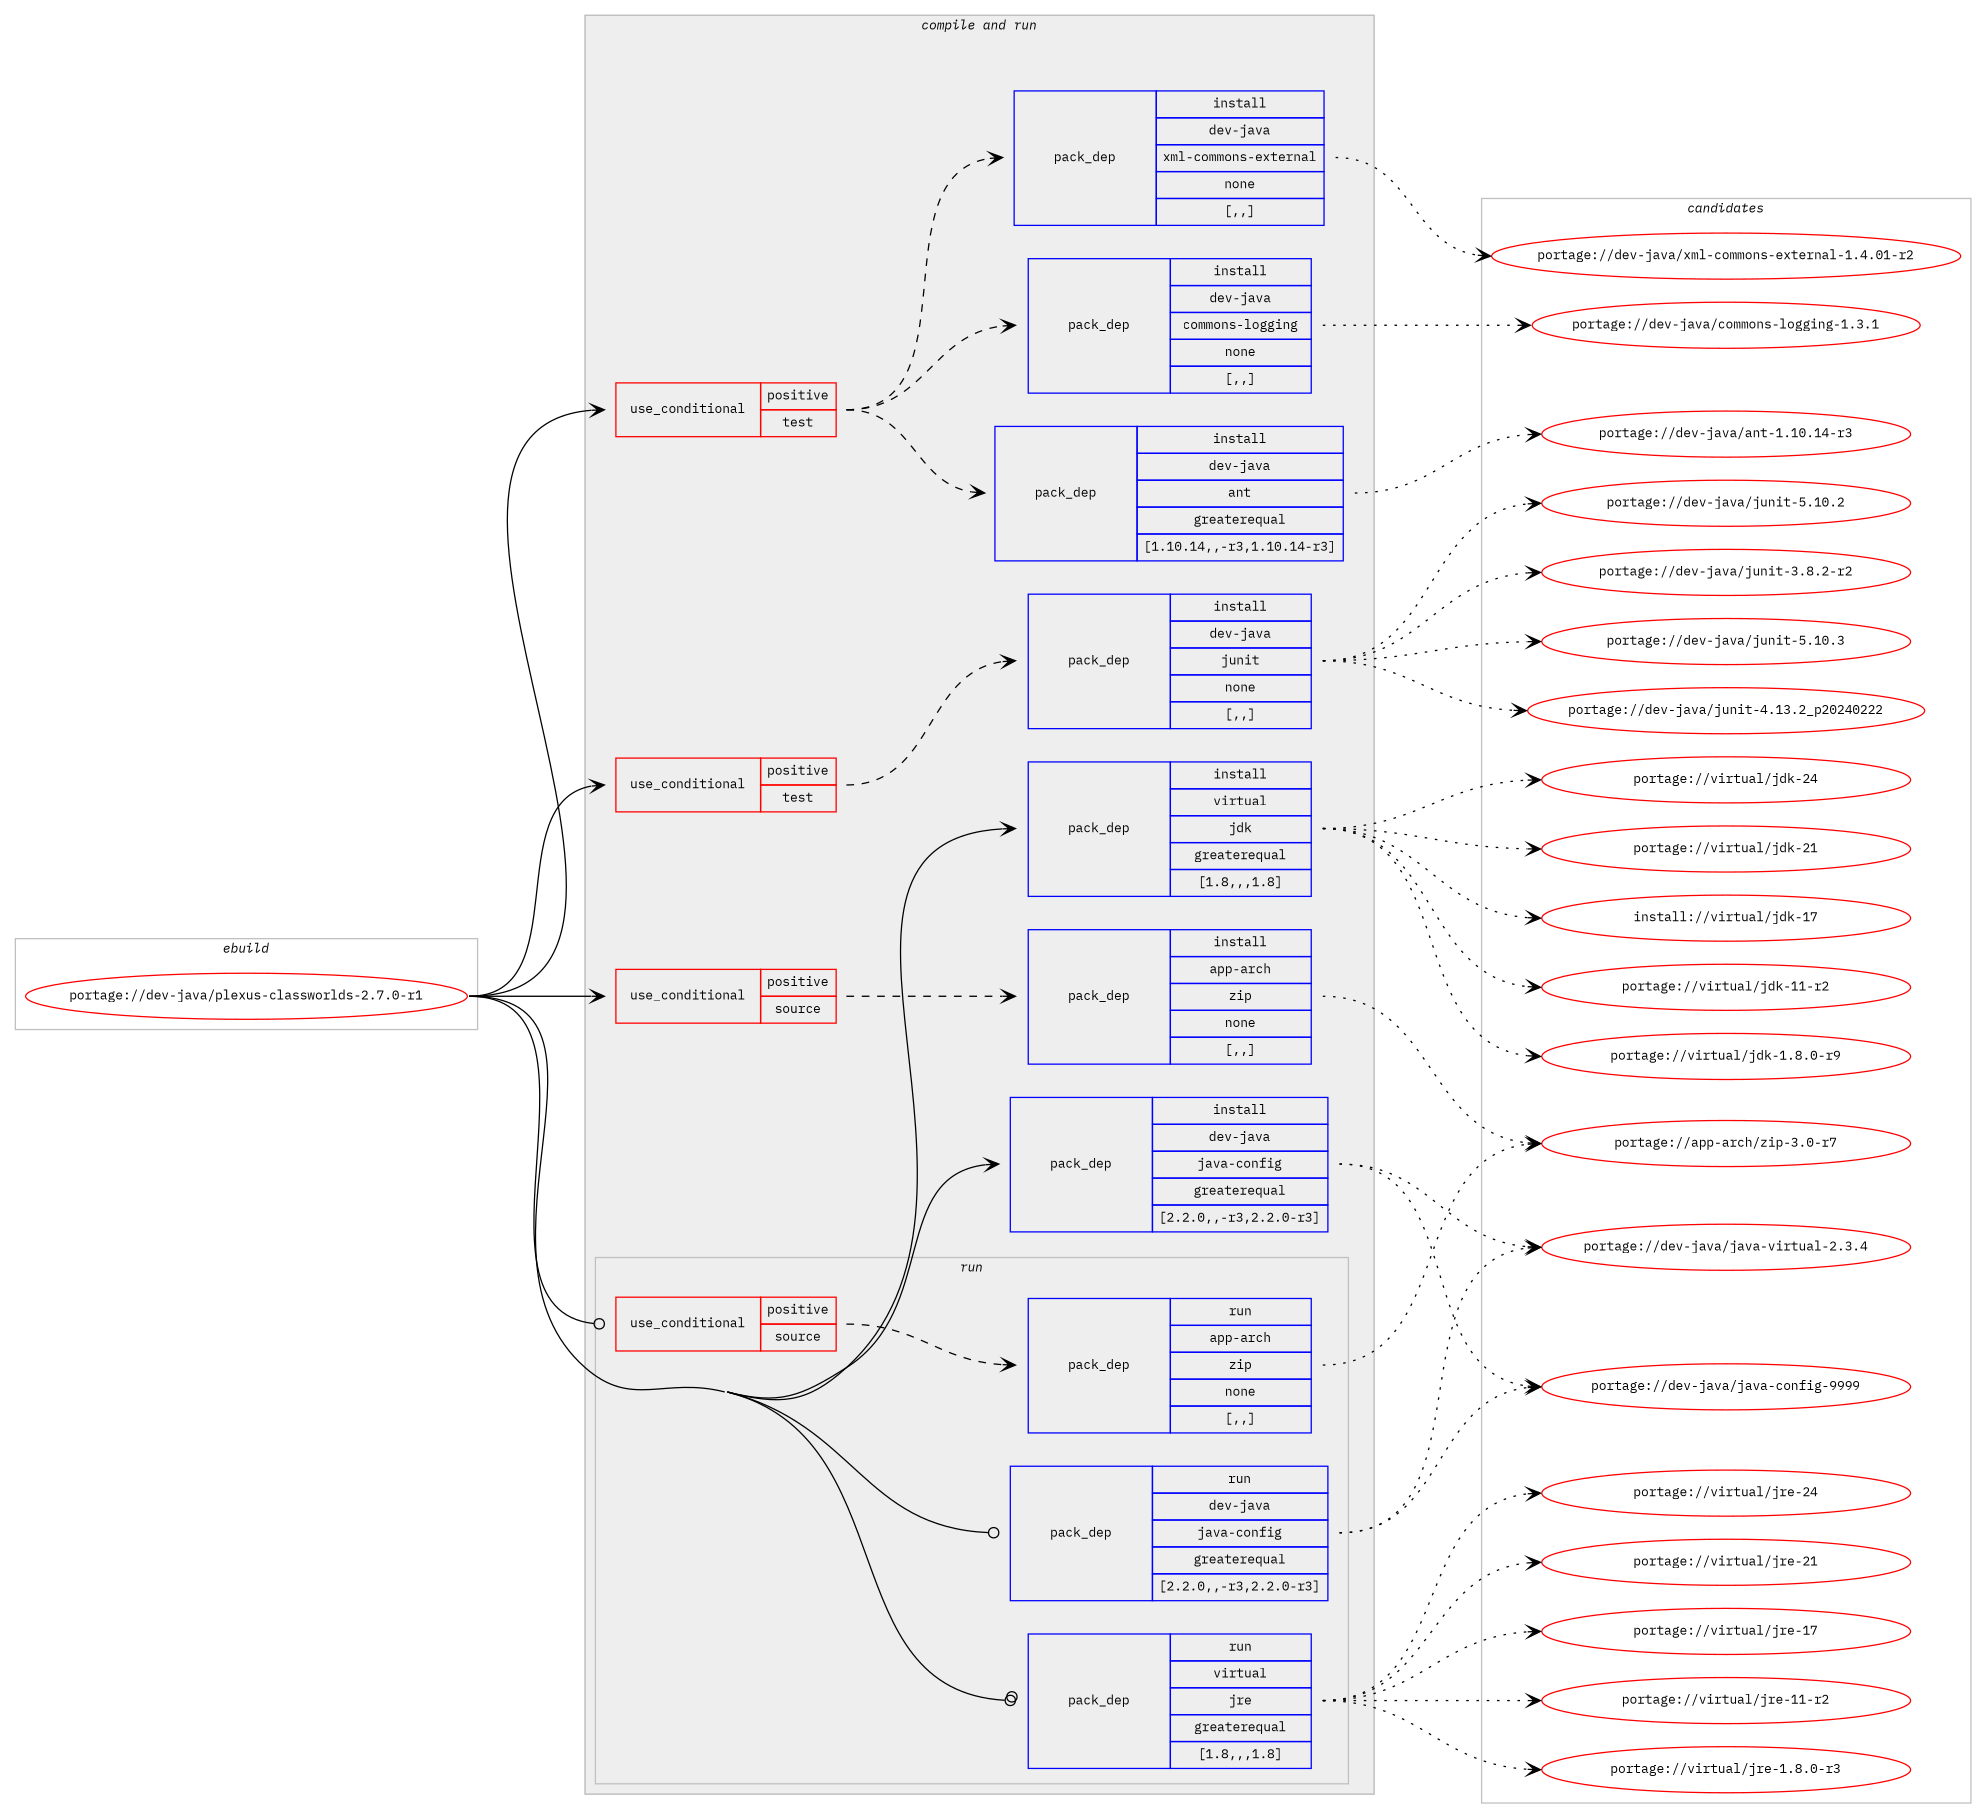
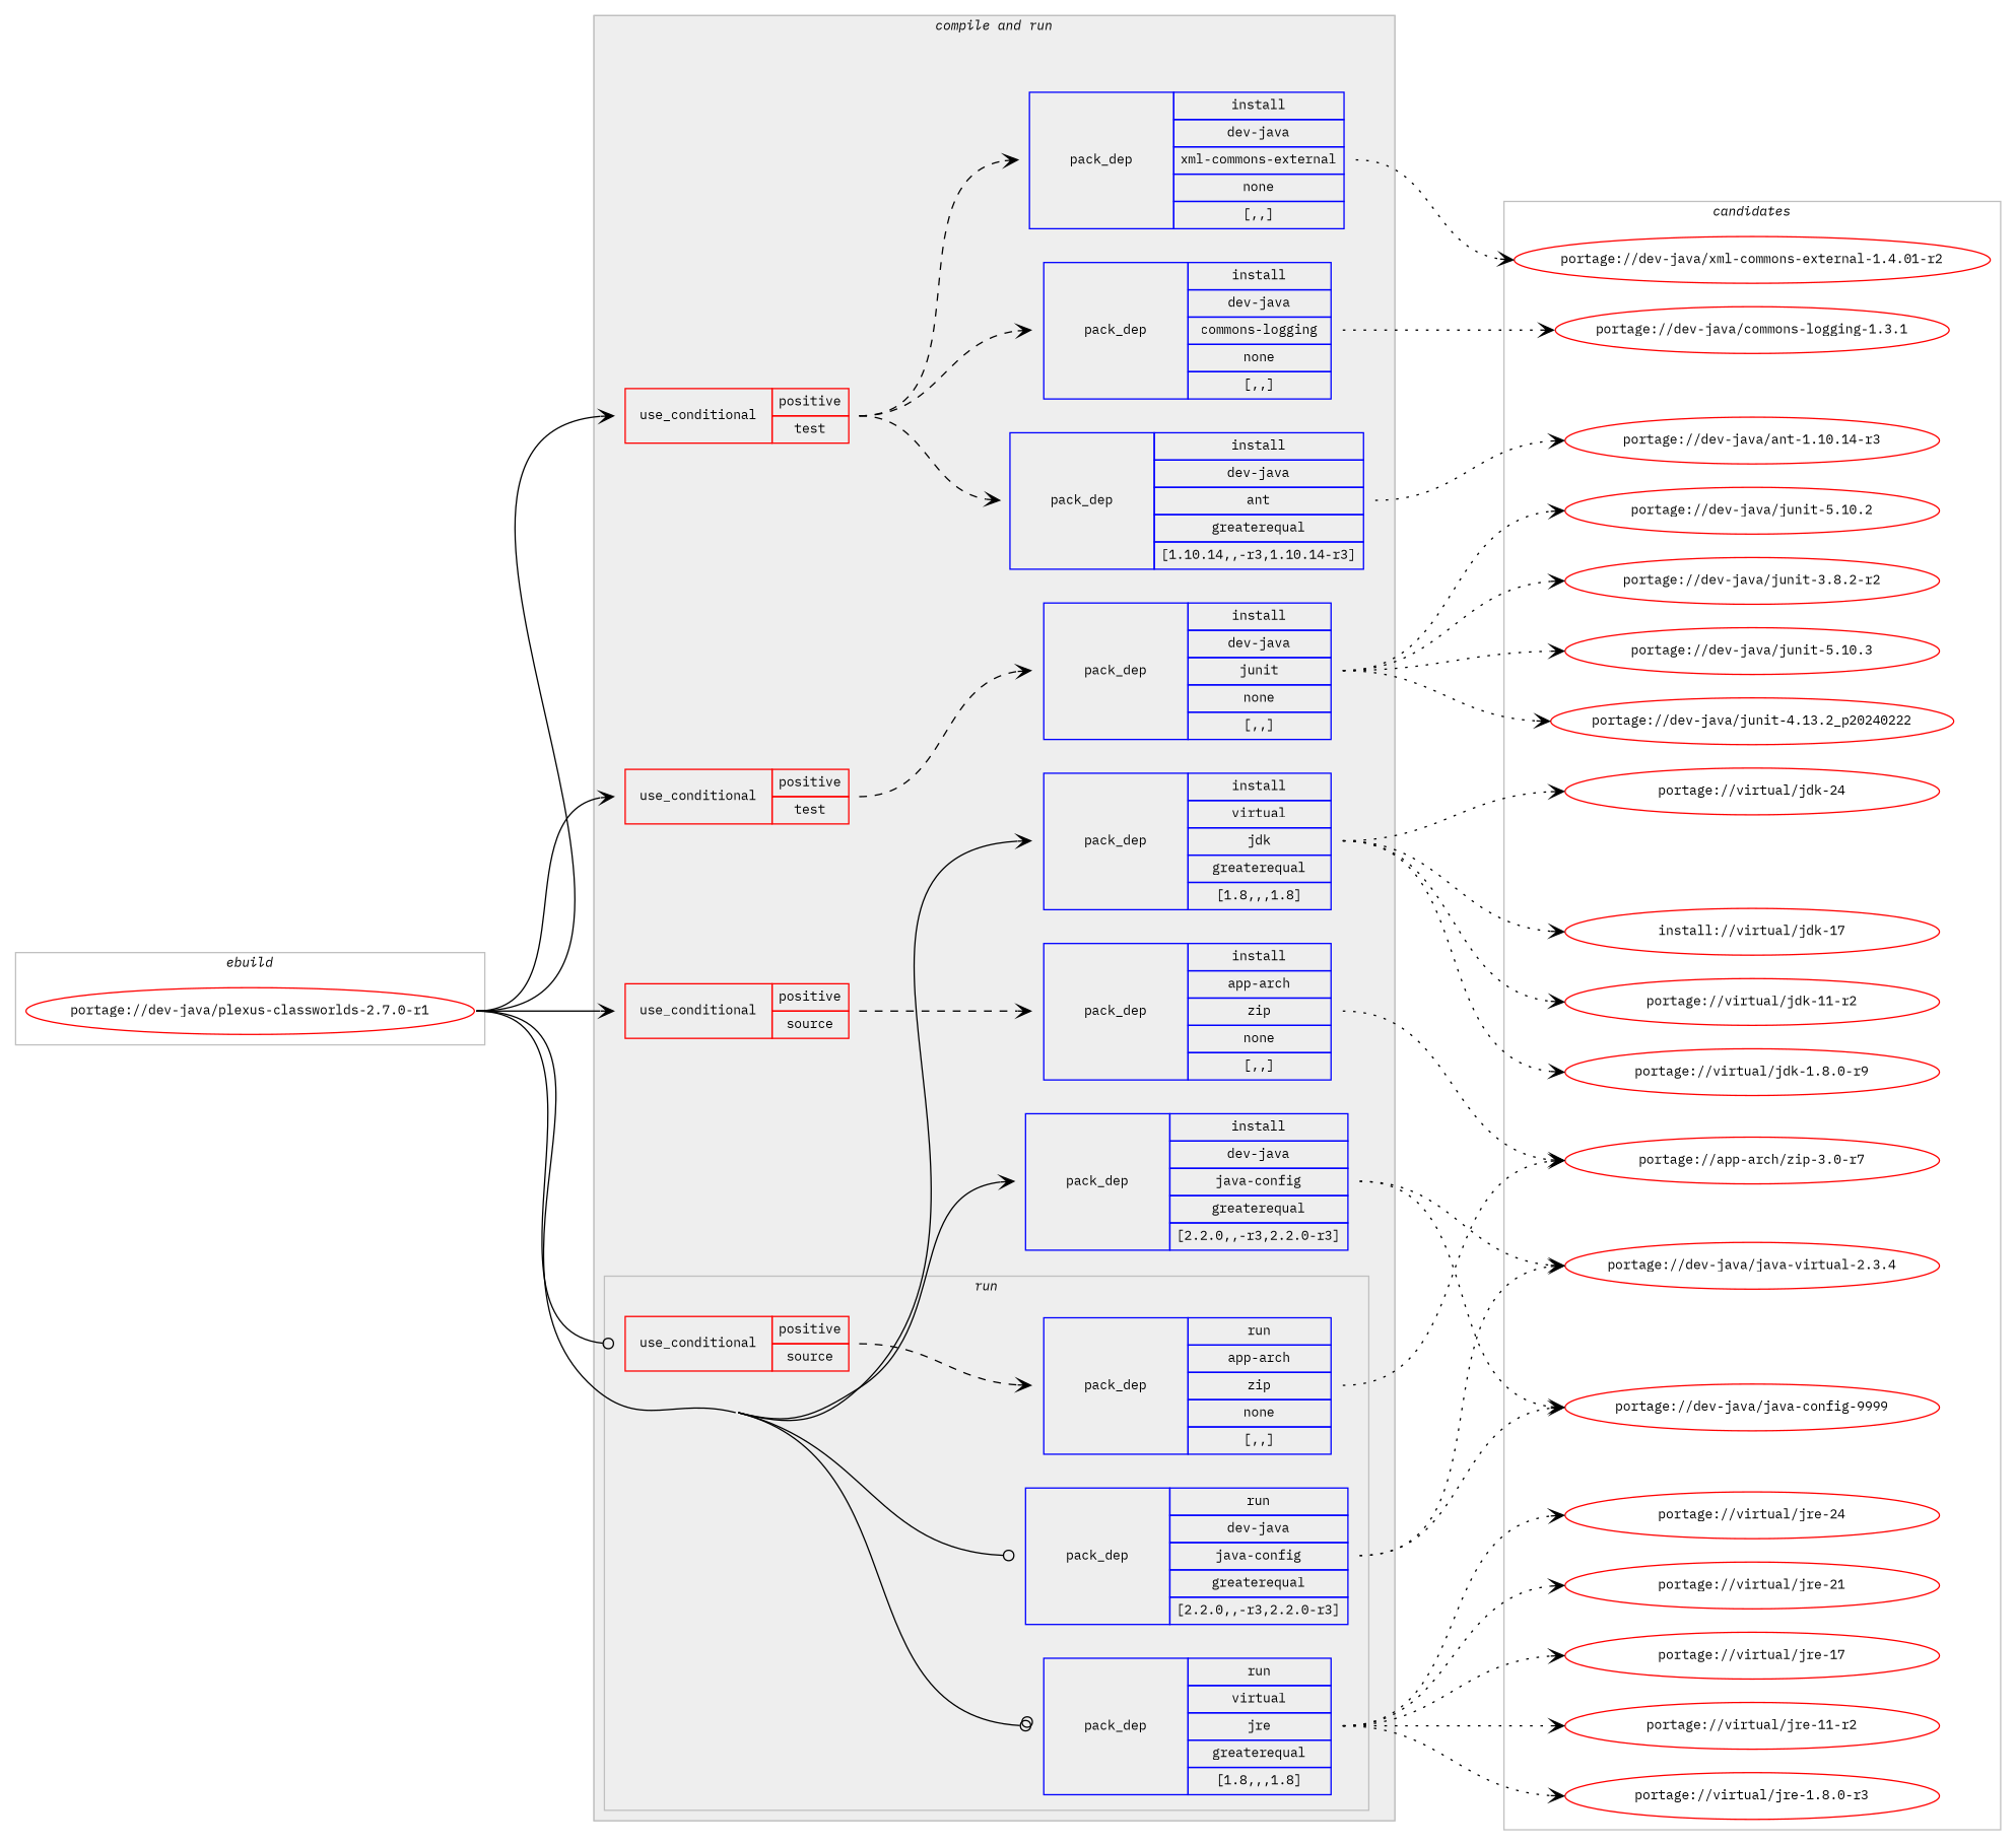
  digraph {
    compound=true
    concentrate=true
    fontname="IBM Plex Mono"
    fontsize=10
    newrank=true
    rankdir=LR
    ranksep=1.5
    node [color=red fontname="IBM Plex Mono" fontsize=10]
    edge [arrowhead=vee fontname="IBM Plex Mono" headport=w style=dotted tailport=e weight=100]
    n1 [label="portage://dev-java/plexus-classworlds-2.7.0-r1" width=4]
    n2 [color=blue label=<<TABLE BORDER="0" CELLBORDER="1" CELLSPACING="0" CELLPADDING="4" WIDTH="220"><TR><TD ROWSPAN="6" CELLPADDING="30">pack_dep</TD></TR><TR><TD WIDTH="110">install</TD></TR><TR><TD>app-arch</TD></TR><TR><TD>zip</TD></TR><TR><TD>none</TD></TR><TR><TD>[,,]</TD></TR></TABLE>> shape=none]
    n3 [label=<<TABLE BORDER="0" CELLBORDER="1" CELLSPACING="0" CELLPADDING="4"><TR><TD ROWSPAN="3" CELLPADDING="10">use_conditional</TD></TR><TR><TD>positive</TD></TR><TR><TD>source</TD></TR></TABLE>> shape=none]
    n4 [color=blue label=<<TABLE BORDER="0" CELLBORDER="1" CELLSPACING="0" CELLPADDING="4" WIDTH="220"><TR><TD ROWSPAN="6" CELLPADDING="30">pack_dep</TD></TR><TR><TD WIDTH="110">install</TD></TR><TR><TD>dev-java</TD></TR><TR><TD>ant</TD></TR><TR><TD>greaterequal</TD></TR><TR><TD>[1.10.14,,-r3,1.10.14-r3]</TD></TR></TABLE>> shape=none]
    n5 [color=blue label=<<TABLE BORDER="0" CELLBORDER="1" CELLSPACING="0" CELLPADDING="4" WIDTH="220"><TR><TD ROWSPAN="6" CELLPADDING="30">pack_dep</TD></TR><TR><TD WIDTH="110">install</TD></TR><TR><TD>dev-java</TD></TR><TR><TD>commons-logging</TD></TR><TR><TD>none</TD></TR><TR><TD>[,,]</TD></TR></TABLE>> shape=none]
    n6 [color=blue label=<<TABLE BORDER="0" CELLBORDER="1" CELLSPACING="0" CELLPADDING="4" WIDTH="220"><TR><TD ROWSPAN="6" CELLPADDING="30">pack_dep</TD></TR><TR><TD WIDTH="110">install</TD></TR><TR><TD>dev-java</TD></TR><TR><TD>xml-commons-external</TD></TR><TR><TD>none</TD></TR><TR><TD>[,,]</TD></TR></TABLE>> shape=none]
    n7 [label=<<TABLE BORDER="0" CELLBORDER="1" CELLSPACING="0" CELLPADDING="4"><TR><TD ROWSPAN="3" CELLPADDING="10">use_conditional</TD></TR><TR><TD>positive</TD></TR><TR><TD>test</TD></TR></TABLE>> shape=none]
    n8 [color=blue label=<<TABLE BORDER="0" CELLBORDER="1" CELLSPACING="0" CELLPADDING="4" WIDTH="220"><TR><TD ROWSPAN="6" CELLPADDING="30">pack_dep</TD></TR><TR><TD WIDTH="110">install</TD></TR><TR><TD>dev-java</TD></TR><TR><TD>junit</TD></TR><TR><TD>none</TD></TR><TR><TD>[,,]</TD></TR></TABLE>> shape=none]
    n9 [label=<<TABLE BORDER="0" CELLBORDER="1" CELLSPACING="0" CELLPADDING="4"><TR><TD ROWSPAN="3" CELLPADDING="10">use_conditional</TD></TR><TR><TD>positive</TD></TR><TR><TD>test</TD></TR></TABLE>> shape=none]
    n10 [color=blue label=<<TABLE BORDER="0" CELLBORDER="1" CELLSPACING="0" CELLPADDING="4" WIDTH="220"><TR><TD ROWSPAN="6" CELLPADDING="30">pack_dep</TD></TR><TR><TD WIDTH="110">install</TD></TR><TR><TD>dev-java</TD></TR><TR><TD>java-config</TD></TR><TR><TD>greaterequal</TD></TR><TR><TD>[2.2.0,,-r3,2.2.0-r3]</TD></TR></TABLE>> shape=none]
    n11 [color=blue label=<<TABLE BORDER="0" CELLBORDER="1" CELLSPACING="0" CELLPADDING="4" WIDTH="220"><TR><TD ROWSPAN="6" CELLPADDING="30">pack_dep</TD></TR><TR><TD WIDTH="110">install</TD></TR><TR><TD>virtual</TD></TR><TR><TD>jdk</TD></TR><TR><TD>greaterequal</TD></TR><TR><TD>[1.8,,,1.8]</TD></TR></TABLE>> shape=none]
    n12 [color=blue label=<<TABLE BORDER="0" CELLBORDER="1" CELLSPACING="0" CELLPADDING="4" WIDTH="220"><TR><TD ROWSPAN="6" CELLPADDING="30">pack_dep</TD></TR><TR><TD WIDTH="110">run</TD></TR><TR><TD>app-arch</TD></TR><TR><TD>zip</TD></TR><TR><TD>none</TD></TR><TR><TD>[,,]</TD></TR></TABLE>> shape=none]
    n13 [label=<<TABLE BORDER="0" CELLBORDER="1" CELLSPACING="0" CELLPADDING="4"><TR><TD ROWSPAN="3" CELLPADDING="10">use_conditional</TD></TR><TR><TD>positive</TD></TR><TR><TD>source</TD></TR></TABLE>> shape=none]
    n14 [color=blue label=<<TABLE BORDER="0" CELLBORDER="1" CELLSPACING="0" CELLPADDING="4" WIDTH="220"><TR><TD ROWSPAN="6" CELLPADDING="30">pack_dep</TD></TR><TR><TD WIDTH="110">run</TD></TR><TR><TD>dev-java</TD></TR><TR><TD>java-config</TD></TR><TR><TD>greaterequal</TD></TR><TR><TD>[2.2.0,,-r3,2.2.0-r3]</TD></TR></TABLE>> shape=none]
    n15 [color=blue label=<<TABLE BORDER="0" CELLBORDER="1" CELLSPACING="0" CELLPADDING="4" WIDTH="220"><TR><TD ROWSPAN="6" CELLPADDING="30">pack_dep</TD></TR><TR><TD WIDTH="110">run</TD></TR><TR><TD>virtual</TD></TR><TR><TD>jre</TD></TR><TR><TD>greaterequal</TD></TR><TR><TD>[1.8,,,1.8]</TD></TR></TABLE>> shape=none]
    n16 [label="portage://app-arch/zip-3.0-r7" width=4]
    n17 [label="portage://dev-java/ant-1.10.14-r3" width=4]
    n18 [label="portage://dev-java/commons-logging-1.3.1" width=4]
    n19 [label="portage://dev-java/xml-commons-external-1.4.01-r2" width=4]
    n20 [label="portage://dev-java/junit-5.10.3" width=4]
    n21 [label="portage://dev-java/junit-5.10.2" width=4]
    n22 [label="portage://dev-java/junit-4.13.2_p20240222" width=4]
    n23 [label="portage://dev-java/junit-3.8.2-r2" width=4]
    n24 [label="portage://dev-java/java-config-9999" width=4]
    n25 [label="portage://dev-java/java-virtual-2.3.4" width=4]
    n26 [label="portage://virtual/jdk-24" width=4]
-   n27 [label="portage://virtual/jdk-21" width=4]
    n28 [label="install://virtual/jdk-17" width=4]
    n29 [label="portage://virtual/jdk-11-r2" width=4]
    n30 [label="portage://virtual/jdk-1.8.0-r9" width=4]
    n31 [label="portage://virtual/jre-24" width=4]
    n32 [label="portage://virtual/jre-21" width=4]
    n33 [label="portage://virtual/jre-17" width=4]
    n34 [label="portage://virtual/jre-11-r2" width=4]
    n35 [label="portage://virtual/jre-1.8.0-r3" width=4]
    subgraph cluster_1 {
      color=gray
      label=<<i>ebuild</i>>
      n1
    }
    subgraph cluster_2 {
      color=gray
      label=<<i>dependencies</i>>
      subgraph cluster_3 {
        color=gray
        fillcolor="#eeeeee"
        label=<<i>compile</i>>
        style=filled
        subgraph sub_4 {
          color=gray
          fillcolor="#eeeeee"
          label=<<i>compile</i>>
          style=filled
          n3
          subgraph sub_5 {
            color=gray
            fillcolor="#eeeeee"
            label=<<i>compile</i>>
            style=filled
            n2
          }
        }
        subgraph sub_6 {
          color=gray
          fillcolor="#eeeeee"
          label=<<i>compile</i>>
          style=filled
          n7
          subgraph sub_7 {
            color=gray
            fillcolor="#eeeeee"
            label=<<i>compile</i>>
            style=filled
            n4
          }
          subgraph sub_8 {
            color=gray
            fillcolor="#eeeeee"
            label=<<i>compile</i>>
            style=filled
            n5
          }
          subgraph sub_9 {
            color=gray
            fillcolor="#eeeeee"
            label=<<i>compile</i>>
            style=filled
            n6
          }
        }
        subgraph sub_10 {
          color=gray
          fillcolor="#eeeeee"
          label=<<i>compile</i>>
          style=filled
          n9
          subgraph sub_11 {
            color=gray
            fillcolor="#eeeeee"
            label=<<i>compile</i>>
            style=filled
            n8
          }
        }
        subgraph sub_12 {
          color=gray
          fillcolor="#eeeeee"
          label=<<i>compile</i>>
          style=filled
          n10
        }
        subgraph sub_13 {
          color=gray
          fillcolor="#eeeeee"
          label=<<i>compile</i>>
          style=filled
          n11
        }
      }
      subgraph cluster_14 {
        color=gray
        fillcolor="#eeeeee"
        label=<<i>compile and run</i>>
        style=filled
      }
      subgraph cluster_15 {
        color=gray
        fillcolor="#eeeeee"
        label=<<i>run</i>>
        style=filled
        subgraph sub_16 {
          color=gray
          fillcolor="#eeeeee"
          label=<<i>run</i>>
          style=filled
          n13
          subgraph sub_17 {
            color=gray
            fillcolor="#eeeeee"
            label=<<i>run</i>>
            style=filled
            n12
          }
        }
        subgraph sub_18 {
          color=gray
          fillcolor="#eeeeee"
          label=<<i>run</i>>
          style=filled
          n14
        }
        subgraph sub_19 {
          color=gray
          fillcolor="#eeeeee"
          label=<<i>run</i>>
          style=filled
          n15
        }
      }
    }
    subgraph cluster_20 {
      color=gray
      label=<<i>candidates</i>>
      rank=same
      subgraph sub_21 {
        color=black
        label=<<i>candidates</i>>
        nodesep=1
        rank=same
        n16
      }
      subgraph sub_22 {
        color=black
        label=<<i>candidates</i>>
        nodesep=1
        rank=same
        n17
      }
      subgraph sub_23 {
        color=black
        label=<<i>candidates</i>>
        nodesep=1
        rank=same
        n18
      }
      subgraph sub_24 {
        color=black
        label=<<i>candidates</i>>
        nodesep=1
        rank=same
        n19
      }
      subgraph sub_25 {
        color=black
        label=<<i>candidates</i>>
        nodesep=1
        rank=same
        n20
        n21
        n22
        n23
      }
      subgraph sub_26 {
        color=black
        label=<<i>candidates</i>>
        nodesep=1
        rank=same
        n24
        n25
      }
      subgraph sub_27 {
        color=black
        label=<<i>candidates</i>>
        nodesep=1
        rank=same
        n26
-       n27
        n28
        n29
        n30
      }
      subgraph sub_28 {
        color=black
        label=<<i>candidates</i>>
        nodesep=1
        rank=same
        n16
      }
      subgraph sub_29 {
        color=black
        label=<<i>candidates</i>>
        nodesep=1
        rank=same
        n24
        n25
      }
      subgraph sub_30 {
        color=black
        label=<<i>candidates</i>>
        nodesep=1
        rank=same
        n31
        n32
        n33
        n34
        n35
      }
    }
    n1 -> n3 [style=solid weight=20]
    n1 -> n7 [style=solid weight=20]
    n1 -> n9 [style=solid weight=20]
    n1 -> n10 [style=solid weight=20]
    n1 -> n11 [style=solid weight=20]
    n1 -> n13 [arrowhead=odot style=solid weight=20]
    n1 -> n14 [arrowhead=odot style=solid weight=20]
    n1 -> n15 [arrowhead=odot style=solid weight=20]
    n2 -> n16
    n3 -> n2 [style=dashed weight=20]
    n4 -> n17
    n5 -> n18
    n6 -> n19
    n7 -> n4 [style=dashed weight=20]
    n7 -> n5 [style=dashed weight=20]
    n7 -> n6 [style=dashed weight=20]
    n8 -> n20
    n8 -> n21
    n8 -> n22
    n8 -> n23
    n9 -> n8 [style=dashed weight=20]
    n10 -> n24
    n10 -> n25
    n11 -> n26
-   n11 -> n27
    n11 -> n28
    n11 -> n29
    n11 -> n30
    n12 -> n16
    n13 -> n12 [style=dashed weight=20]
    n14 -> n24
    n14 -> n25
    n15 -> n31
    n15 -> n32
    n15 -> n33
    n15 -> n34
    n15 -> n35
  }
